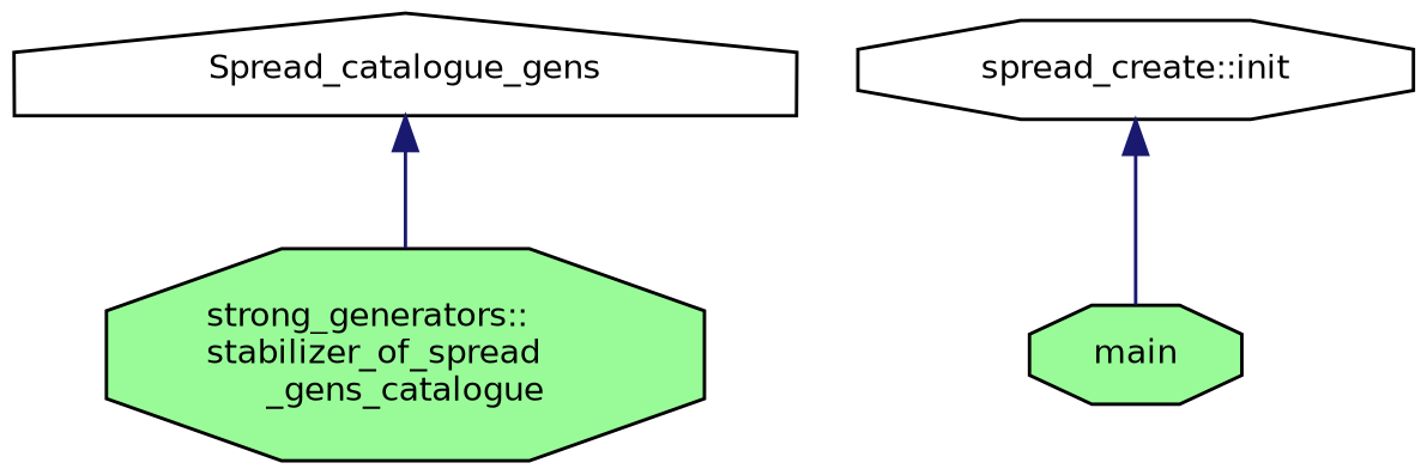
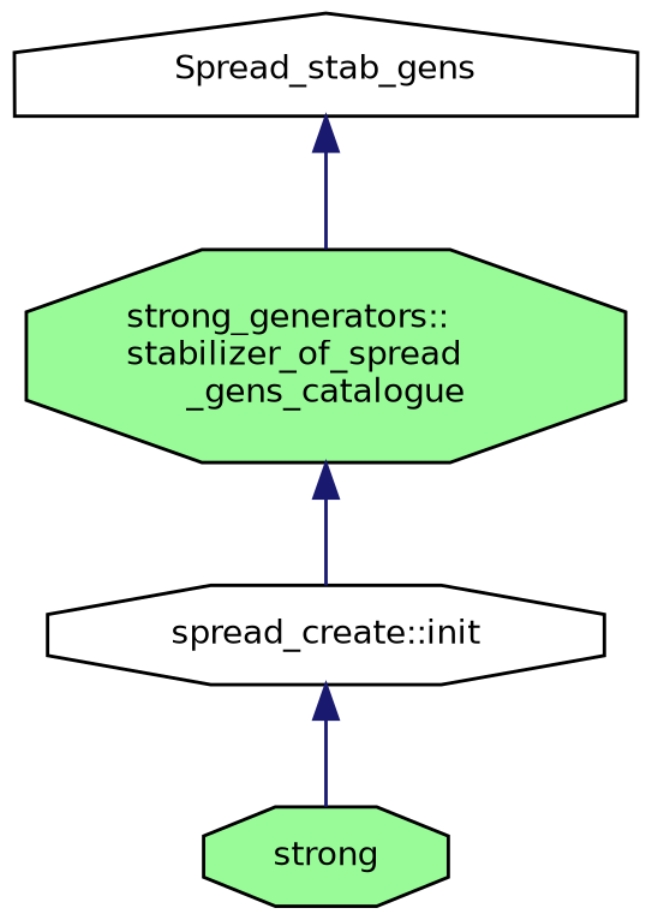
  digraph {
    rankdir=TB
    node [color=black fillcolor=white fontname=Helvetica fontsize=10 shape=octagon style=filled]
    edge [color=midnightblue dir=back fontname=Helvetica fontsize=10 labelfontname=Helvetica labelfontsize=10 style=solid]
-   n1 [fontcolor=black height=0.2 label=Spread_catalogue_gens shape=house width=0.4]
+   n1 [fontcolor=black height=0.2 label=Spread_stab_gens shape=house width=0.4]
    n2 [fillcolor=palegreen height=0.2 label="strong_generators::\lstabilizer_of_spread\l_gens_catalogue" width=0.4]
    n3 [height=0.2 label="spread_create::init" width=0.4]
-   n4 [fillcolor=palegreen height=0.2 label=main width=0.4]
+   n4 [fillcolor=palegreen height=0.2 label=strong width=0.4]
    n1 -> n2
+   n2 -> n3
    n3 -> n4
  }
